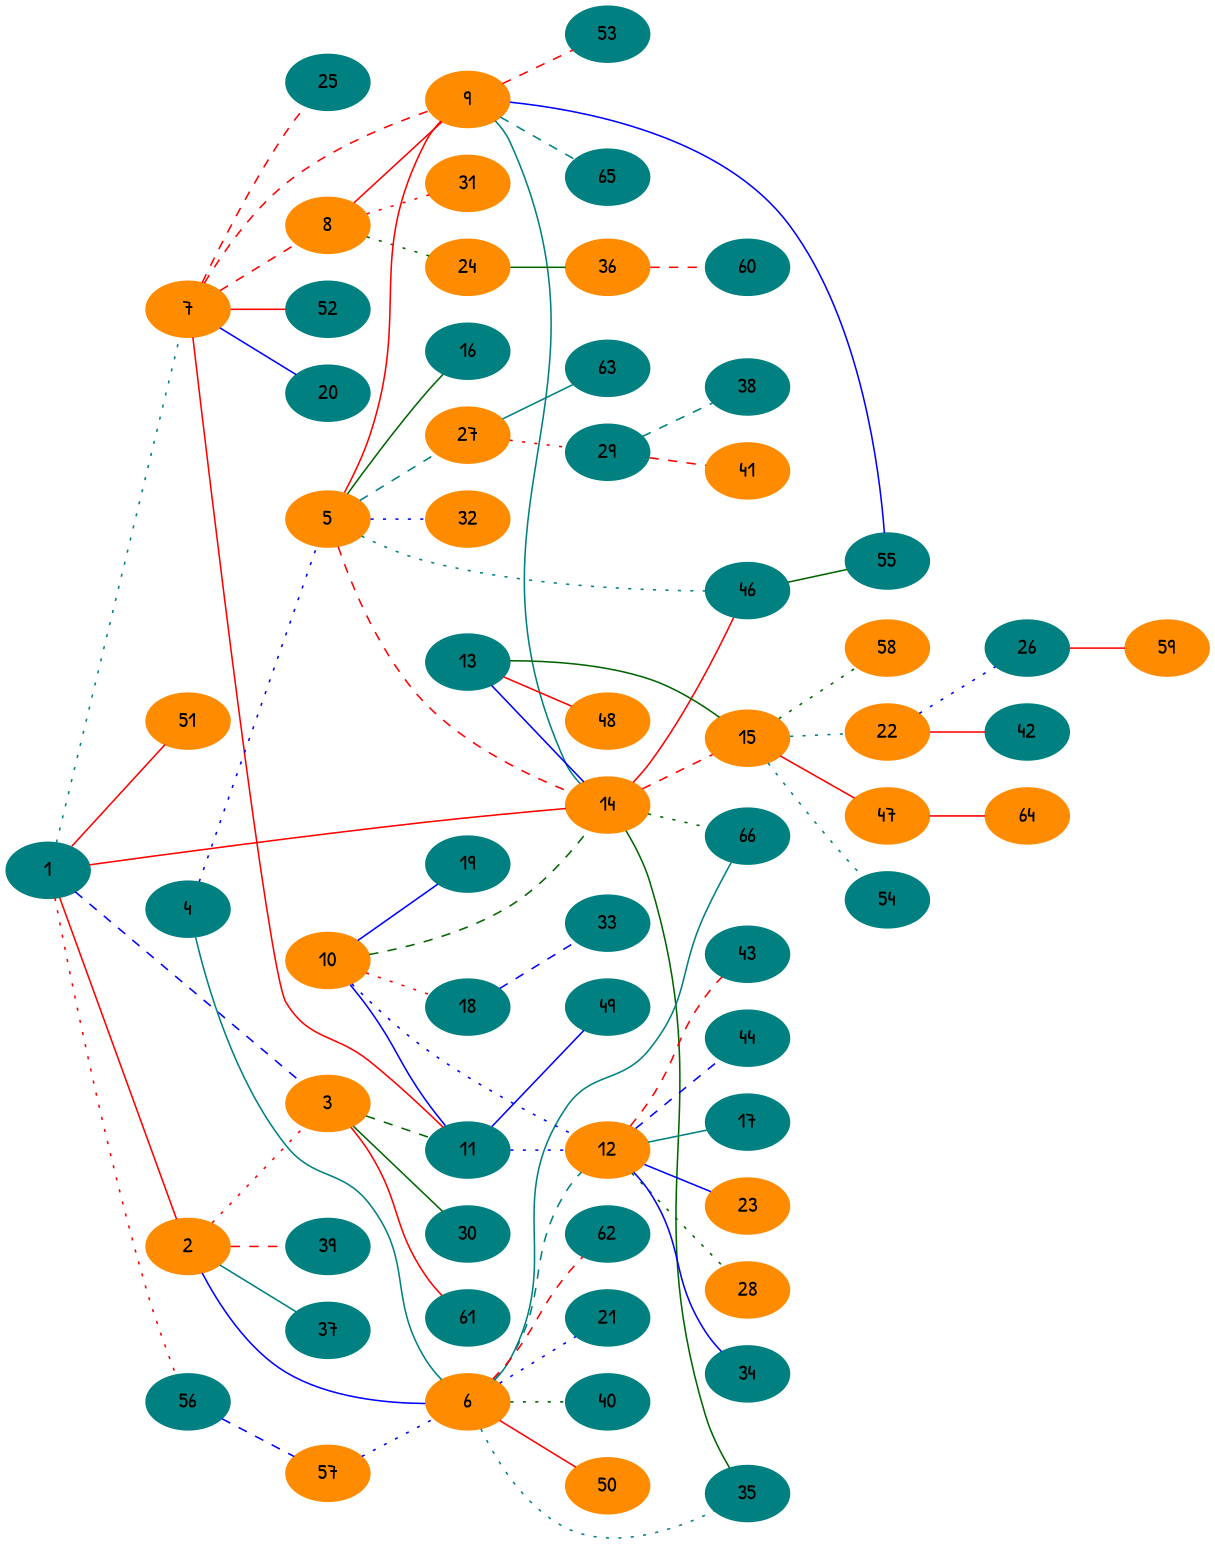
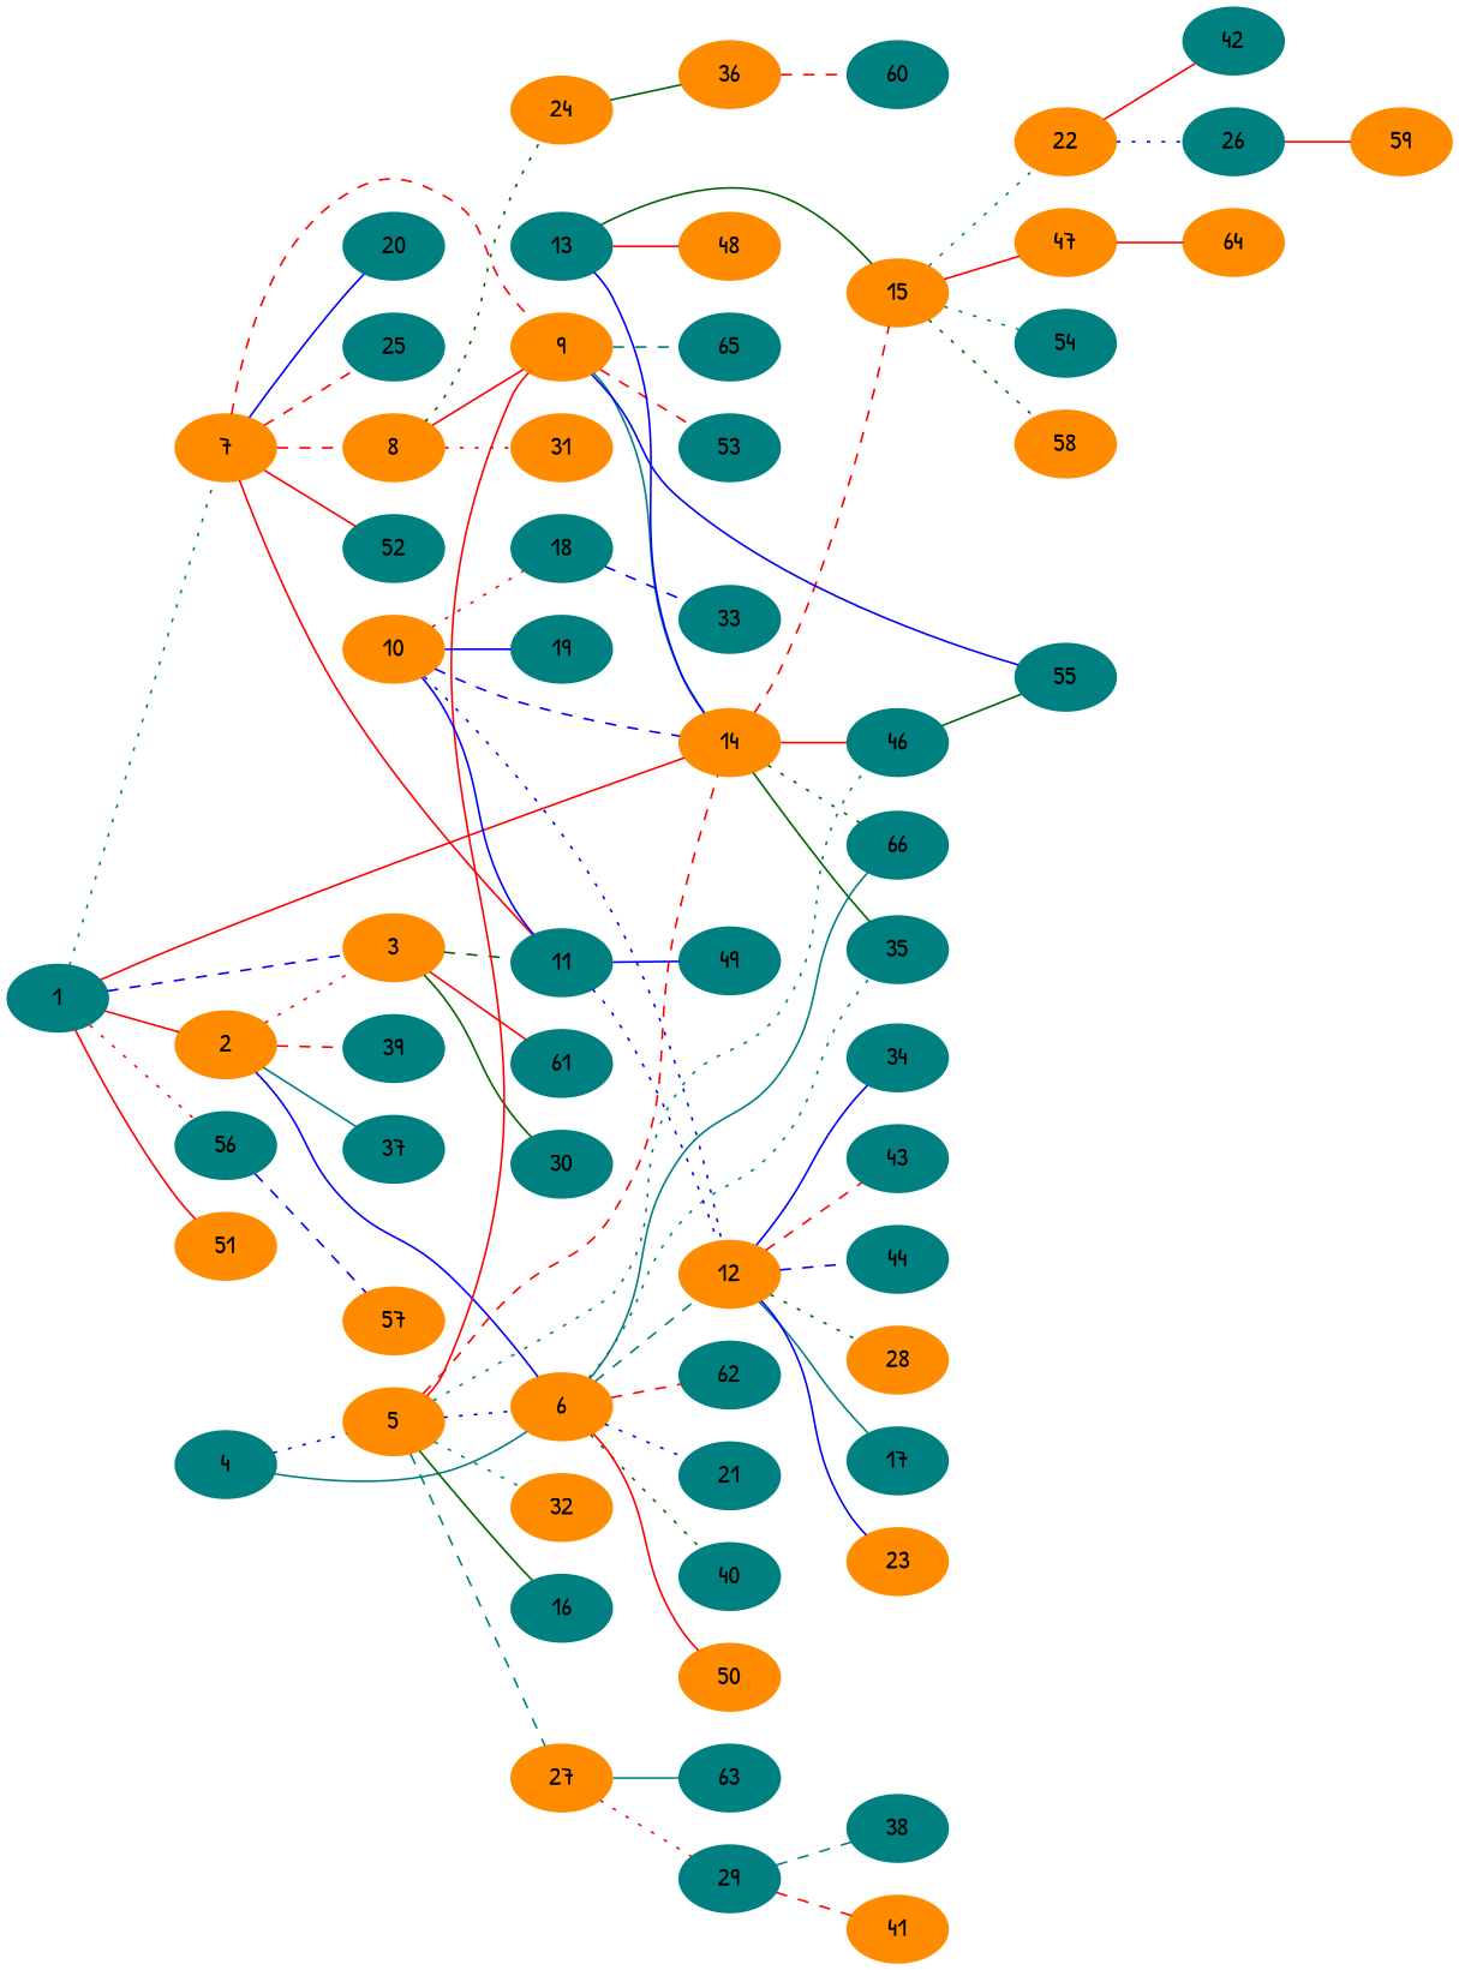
  graph {
    fontname="Patrick Hand"
    rankdir=LR
    node [color=teal fontname="Patrick Hand" style=filled]
    edge [color=red fontname="Patrick Hand" style=solid]
    2 [color=darkorange]
    1
    3 [color=darkorange]
    7 [color=darkorange]
    14 [color=darkorange]
    51 [color=darkorange]
    56
    6 [color=darkorange]
    37
    39
    11
    30
    61
    9 [color=darkorange]
    8 [color=darkorange]
    20
    25
    52
    46
    35
    66
    15 [color=darkorange]
    57 [color=darkorange]
    12 [color=darkorange]
    21
    40
    50 [color=darkorange]
    62
    49
    4
    5 [color=darkorange]
    16
    27 [color=darkorange]
    32 [color=darkorange]
    53
    55
    65
    29
    63
    17
    23 [color=darkorange]
    28 [color=darkorange]
    34
    43
    44
    24 [color=darkorange]
    31 [color=darkorange]
    36 [color=darkorange]
    10 [color=darkorange]
    18
    19
    33
    13
    48 [color=darkorange]
    22 [color=darkorange]
    47 [color=darkorange]
    54
    58 [color=darkorange]
    26
    42
    64 [color=darkorange]
    59 [color=darkorange]
    60
    38
    41 [color=darkorange]
    2 -- 3 [style=dotted]
    2 -- 6 [color=blue]
    2 -- 37 [color=teal]
    2 -- 39 [style=dashed]
    1 -- 2
    1 -- 3 [color=blue style=dashed]
    1 -- 7 [color=teal style=dotted]
    1 -- 14
    1 -- 51
    1 -- 56 [style=dotted]
    3 -- 11 [color=darkgreen style=dashed]
    3 -- 30 [color=darkgreen]
    3 -- 61
    7 -- 11
    7 -- 9 [style=dashed]
    7 -- 8 [style=dashed]
    7 -- 20 [color=blue]
    7 -- 25 [style=dashed]
    7 -- 52
    14 -- 46
    14 -- 35 [color=darkgreen]
    14 -- 66 [color=darkgreen style=dotted]
    14 -- 15 [style=dashed]
    56 -- 57 [color=blue style=dashed]
    6 -- 35 [color=teal style=dotted]
    6 -- 66 [color=teal]
    6 -- 12 [color=teal style=dashed]
    6 -- 21 [color=blue style=dotted]
    6 -- 40 [color=darkgreen style=dotted]
    6 -- 50
    6 -- 62 [style=dashed]
    11 -- 12 [color=blue style=dotted]
    11 -- 49 [color=blue]
    9 -- 14 [color=teal]
    9 -- 53 [style=dashed]
    9 -- 55 [color=blue]
    9 -- 65 [color=teal style=dashed]
    8 -- 9
    8 -- 24 [color=darkgreen style=dotted]
    8 -- 31 [style=dotted]
    46 -- 55 [color=darkgreen]
    15 -- 22 [color=teal style=dotted]
    15 -- 47
    15 -- 54 [color=teal style=dotted]
    15 -- 58 [color=darkgreen style=dotted]
    12 -- 17 [color=teal]
    12 -- 23 [color=blue]
    12 -- 28 [color=darkgreen style=dotted]
    12 -- 34 [color=blue]
    12 -- 43 [style=dashed]
    12 -- 44 [color=blue style=dashed]
    4 -- 6 [color=teal]
    4 -- 5 [color=blue style=dotted]
    5 -- 14 [style=dashed]
-   57 -- 6 [color=blue style=dotted]
+   5 -- 6 [color=blue style=dotted]
    5 -- 9
    5 -- 46 [color=teal style=dotted]
    5 -- 16 [color=darkgreen]
    5 -- 27 [color=teal style=dashed]
-   5 -- 32 [color=blue style=dotted]
+   5 -- 32 [color=teal style=dotted]
    27 -- 29 [style=dotted]
    27 -- 63 [color=teal]
    29 -- 38 [color=teal style=dashed]
    29 -- 41 [style=dashed]
    24 -- 36 [color=darkgreen]
    36 -- 60 [style=dashed]
-   10 -- 14 [color=darkgreen style=dashed]
+   10 -- 14 [color=blue style=dashed]
    10 -- 11 [color=blue]
    10 -- 12 [color=blue style=dotted]
    10 -- 18 [style=dotted]
    10 -- 19 [color=blue]
    18 -- 33 [color=blue style=dashed]
    13 -- 14 [color=blue]
    13 -- 15 [color=darkgreen]
    13 -- 48
    22 -- 26 [color=blue style=dotted]
    22 -- 42
    47 -- 64
    26 -- 59
  }
